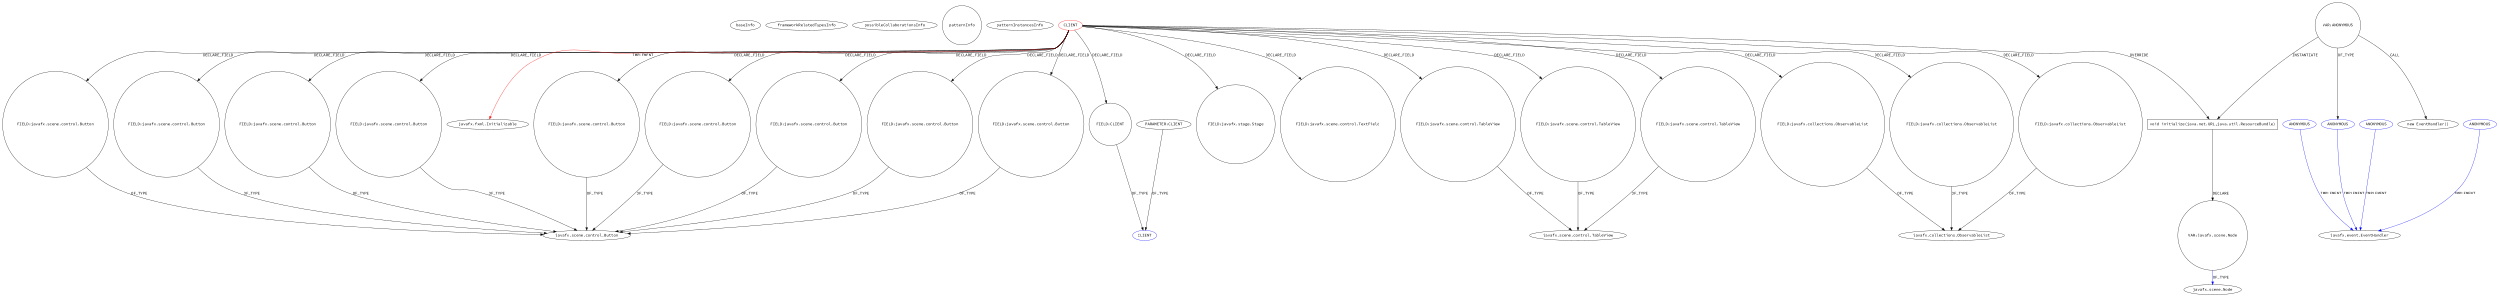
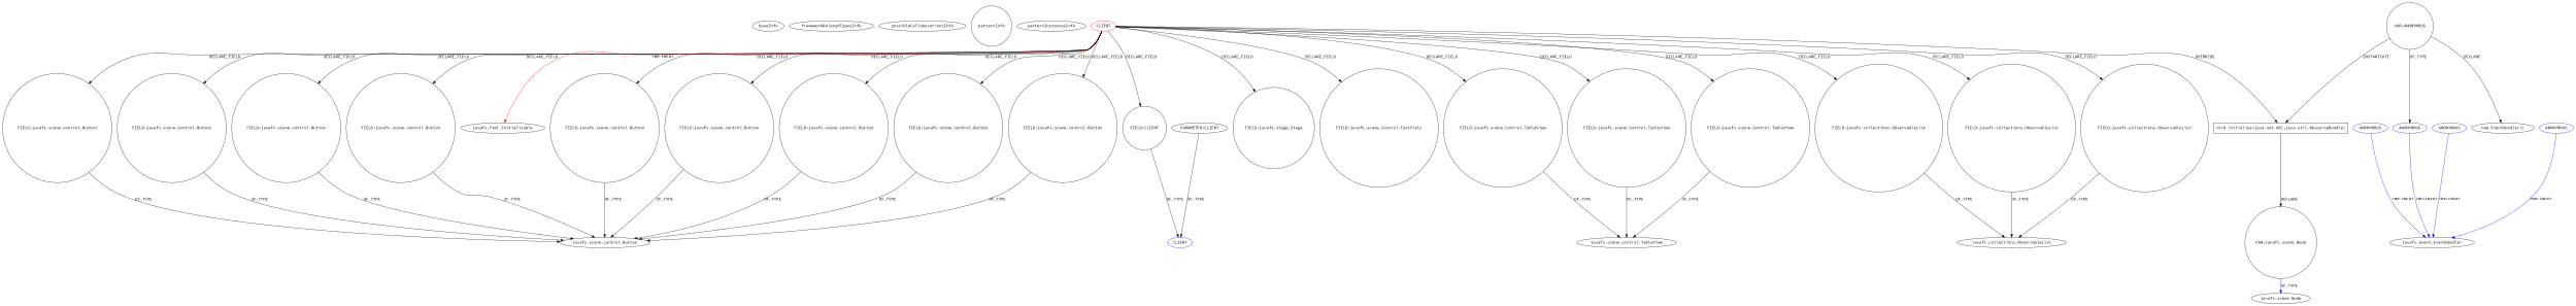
  digraph {
    fontname="Source Code Pro"
    node [fontname="Source Code Pro" shape=circle isFrameworkType=false vertexType=FIELD_DECLARATION]
    edge [fontname="Source Code Pro"]
    baseInfo [category=pattern graphId=521 isAnonymous=false possibleRelation=true shape="" isFrameworkType="" vertexType=""]
    frameworkRelatedTypesInfo [0="javafx.fxml.Initializable" shape="" isFrameworkType="" vertexType=""]
    possibleCollaborationsInfo [0="521~INSTANTIATION-OVERRIDING_METHOD_DECLARATION-~javafx.fxml.Initializable ~javafx.event.EventHandler ~false~true" shape="" isFrameworkType="" vertexType=""]
    patternInfo [frequency=2.0 patternRootClient=0 isFrameworkType="" vertexType=""]
    patternInstancesInfo [0="diogocs1-FPessoais~/diogocs1-FPessoais/FPessoais-master/FinancasPessoais/src/app/controllers/HomeController.java~HomeController~2490" 1="bianconejo-CEFX~/bianconejo-CEFX/CEFX-master/src/cefx/CEPrincipalController.java~CEPrincipalController~2114" shape="" isFrameworkType="" vertexType=""]
    n6 [label="javafx.scene.control.TableView" vertexType=FRAMEWORK_CLASS_TYPE shape=""]
    n7 [label="FIELD:javafx.scene.control.TableView"]
    n8 [label="FIELD:javafx.scene.control.TableView"]
    n9 [label="FIELD:javafx.scene.control.TableView"]
    n10 [color=red label=CLIENT vertexType=ROOT_CLIENT_CLASS_DECLARATION shape=""]
    n11 [label="FIELD:javafx.scene.control.Button"]
    n12 [label="FIELD:javafx.scene.control.Button"]
    n13 [label="FIELD:javafx.scene.control.Button"]
    n14 [label="FIELD:javafx.scene.control.Button"]
    n15 [label="FIELD:javafx.scene.control.Button"]
    n16 [label="FIELD:javafx.scene.control.Button"]
    n17 [label="FIELD:javafx.scene.control.Button"]
    n18 [label="FIELD:javafx.scene.control.Button"]
    n19 [label="FIELD:javafx.scene.control.Button"]
    n20 [label="FIELD:CLIENT"]
    n21 [label="javafx.fxml.Initializable" vertexType=FRAMEWORK_INTERFACE_TYPE shape=""]
    n22 [label="void initialize(java.net.URL,java.util.ResourceBundle)" shape=box vertexType=OVERRIDING_METHOD_DECLARATION]
    n23 [label="FIELD:javafx.collections.ObservableList"]
    n24 [label="FIELD:javafx.collections.ObservableList"]
    n25 [label="FIELD:javafx.collections.ObservableList"]
    n26 [label="FIELD:javafx.stage.Stage"]
    n27 [label="FIELD:javafx.scene.control.TextField"]
    n28 [label="javafx.scene.control.Button" vertexType=FRAMEWORK_CLASS_TYPE shape=""]
    n29 [color=blue label=CLIENT vertexType=REFERENCE_CLIENT_CLASS_DECLARATION shape=""]
    n30 [label="VAR:javafx.scene.Node" vertexType=VARIABLE_EXPRESION]
    n31 [label="javafx.collections.ObservableList" vertexType=FRAMEWORK_INTERFACE_TYPE shape=""]
    n32 [label="javafx.scene.Node" vertexType=FRAMEWORK_CLASS_TYPE shape=""]
    n33 [label="VAR:ANONYMOUS" vertexType=VARIABLE_EXPRESION]
    n34 [color=blue label=ANONYMOUS vertexType=REFERENCE_ANONYMOUS_DECLARATION shape=""]
    n35 [label="new EventHandler()" vertexType=CONSTRUCTOR_CALL shape=""]
    n36 [label="PARAMETER:CLIENT" vertexType=PARAMETER_DECLARATION shape=""]
    n37 [label="javafx.event.EventHandler" vertexType=FRAMEWORK_INTERFACE_TYPE shape=""]
    n38 [color=blue label=ANONYMOUS vertexType=REFERENCE_ANONYMOUS_DECLARATION shape=""]
    n39 [color=blue label=ANONYMOUS vertexType=REFERENCE_ANONYMOUS_DECLARATION shape=""]
    n40 [color=blue label=ANONYMOUS vertexType=REFERENCE_ANONYMOUS_DECLARATION shape=""]
    n7 -> n6 [label=OF_TYPE]
    n8 -> n6 [label=OF_TYPE]
    n9 -> n6 [label=OF_TYPE]
    n10 -> n7 [label=DECLARE_FIELD]
    n10 -> n8 [label=DECLARE_FIELD]
    n10 -> n9 [label=DECLARE_FIELD]
    n10 -> n11 [label=DECLARE_FIELD]
    n10 -> n12 [label=DECLARE_FIELD]
    n10 -> n13 [label=DECLARE_FIELD]
    n10 -> n14 [label=DECLARE_FIELD]
    n10 -> n15 [label=DECLARE_FIELD]
    n10 -> n16 [label=DECLARE_FIELD]
    n10 -> n17 [label=DECLARE_FIELD]
    n10 -> n18 [label=DECLARE_FIELD]
    n10 -> n19 [label=DECLARE_FIELD]
    n10 -> n20 [label=DECLARE_FIELD]
    n10 -> n21 [color=red label=IMPLEMENT]
    n10 -> n22 [label=OVERRIDE]
    n10 -> n23 [label=DECLARE_FIELD]
    n10 -> n24 [label=DECLARE_FIELD]
    n10 -> n25 [label=DECLARE_FIELD]
    n10 -> n26 [label=DECLARE_FIELD]
    n10 -> n27 [label=DECLARE_FIELD]
    n11 -> n28 [label=OF_TYPE]
    n12 -> n28 [label=OF_TYPE]
    n13 -> n28 [label=OF_TYPE]
    n14 -> n28 [label=OF_TYPE]
    n15 -> n28 [label=OF_TYPE]
    n16 -> n28 [label=OF_TYPE]
    n17 -> n28 [label=OF_TYPE]
    n18 -> n28 [label=OF_TYPE]
    n19 -> n28 [label=OF_TYPE]
    n20 -> n29 [label=OF_TYPE]
    n22 -> n30 [label=DECLARE]
    n23 -> n31 [label=OF_TYPE]
    n24 -> n31 [label=OF_TYPE]
    n25 -> n31 [label=OF_TYPE]
    n30 -> n32 [color=blue label=OF_TYPE]
    n33 -> n22 [label=INSTANTIATE]
    n33 -> n34 [label=OF_TYPE]
-   n33 -> n35 [label=CALL]
+   n33 -> n35 [label=DECLARE]
    n34 -> n37 [color=blue label=IMPLEMENT]
    n36 -> n29 [label=OF_TYPE]
    n38 -> n37 [color=blue label=IMPLEMENT]
    n39 -> n37 [color=blue label=IMPLEMENT]
    n40 -> n37 [color=blue label=IMPLEMENT]
  }
